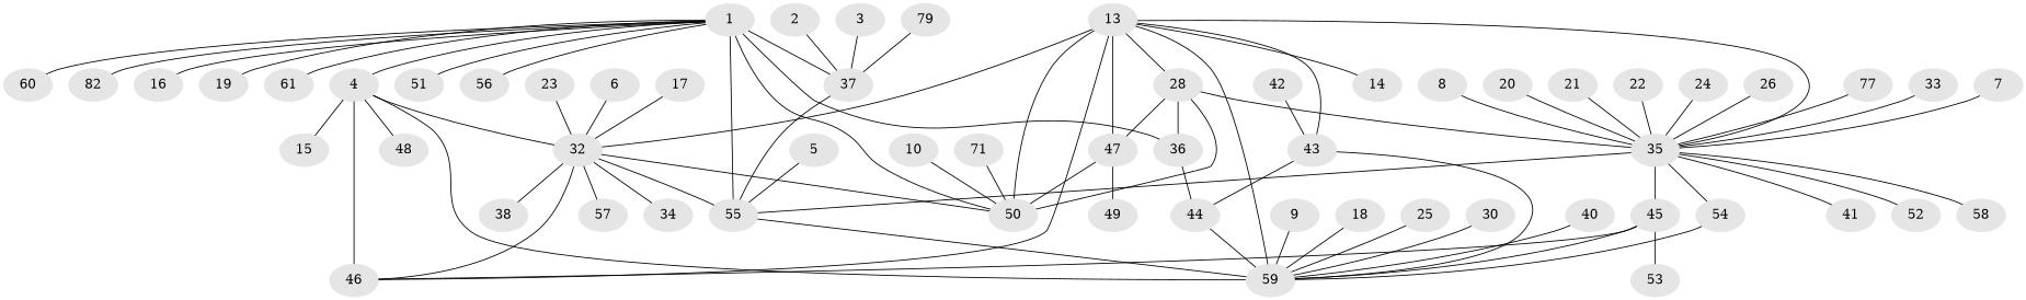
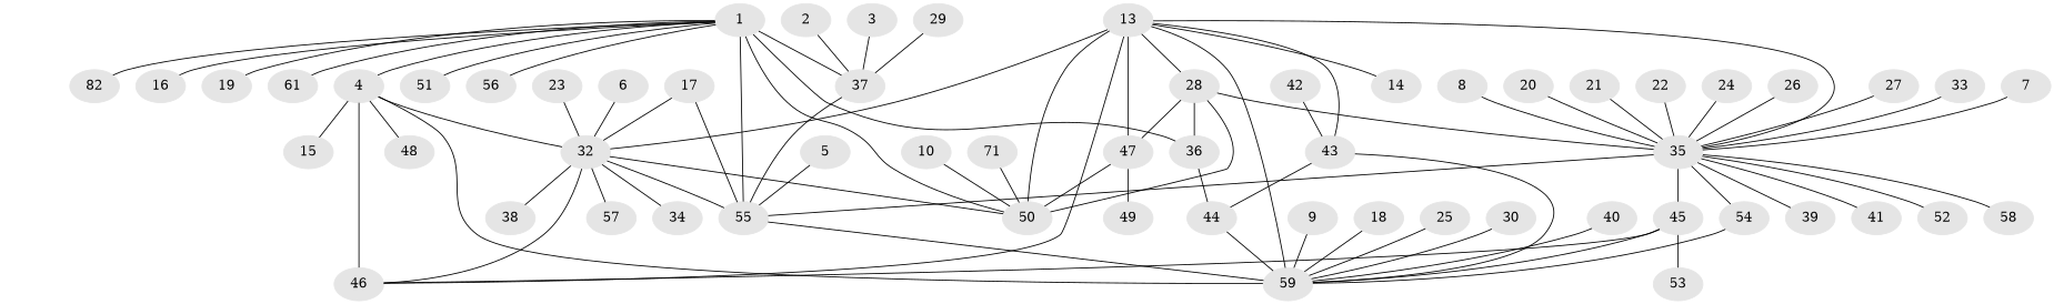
  graph {
    node [color=gray90 style=filled]
    edge [weight=1.0]
    1
    4
    n3 [label=82]
    16
    19
    n6 [label=61]
    36
    37
    50
    51
    55
    56
-   60
    15
    32
    46
    48
    59
    44
    2
    3
    34
    38
    57
    5
    6
    7
    35
+   39
    41
    45
    52
    54
    58
    8
    9
    10
    n38 [label=71]
    13
    14
    28
    43
    47
    49
    17
    18
    20
    21
    22
    23
    24
    25
    26
-   27 [label=77]
-   29 [label=79]
+   27
+   29
    30
    33
    53
    40
    42
    1 -- 4
    1 -- n3
    1 -- 16
    1 -- 19
    1 -- n6
    1 -- 36
    1 -- 37 [weight=4.0]
    1 -- 50
    1 -- 51
    1 -- 55 [weight=4.0]
    1 -- 56
-   1 -- 60
    4 -- 15
    4 -- 32 [weight=3.0]
    4 -- 46 [weight=6.0]
    4 -- 48
    4 -- 59
    36 -- 44
    37 -- 55
    55 -- 59
    32 -- 50
    32 -- 55
    32 -- 46 [weight=2.0]
    32 -- 34
    32 -- 38
    32 -- 57
    44 -- 59 [weight=6.0]
    2 -- 37
    3 -- 37
    5 -- 55
    6 -- 32
    7 -- 35
    35 -- 55 [weight=2.0]
+   35 -- 39
    35 -- 41
    35 -- 45 [weight=5.0]
    35 -- 52
    35 -- 54
    35 -- 58
    45 -- 46
    45 -- 59
    45 -- 53
    54 -- 59
    8 -- 35
    9 -- 59
    10 -- 50
    n38 -- 50
    13 -- 50 [weight=3.0]
    13 -- 32
    13 -- 46
    13 -- 59
    13 -- 35
    13 -- 14
    13 -- 28
    13 -- 43
    13 -- 47
    28 -- 36
    28 -- 50 [weight=3.0]
    28 -- 35
    28 -- 47
    43 -- 59 [weight=2.0]
    43 -- 44 [weight=3.0]
    47 -- 50 [weight=3.0]
    47 -- 49
+   17 -- 55
    17 -- 32
    18 -- 59
    20 -- 35
    21 -- 35
    22 -- 35
    23 -- 32
    24 -- 35
    25 -- 59
    26 -- 35
    27 -- 35
    29 -- 37
    30 -- 59
    33 -- 35
    40 -- 59
    42 -- 43
  }
